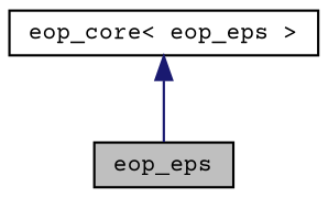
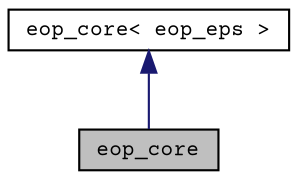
  digraph {
    fontname="Courier Prime"
    node [color=black fontname="Courier Prime" fontsize=10 shape=record style=filled]
-   n1 [fillcolor=grey75 fontcolor=black height=0.2 label=eop_eps width=0.4]
+   n1 [fillcolor=grey75 fontcolor=black height=0.2 label=eop_core width=0.4]
    n2 [fillcolor=white height=0.2 label="eop_core\< eop_eps \>" width=0.4]
    n2 -> n1 [color=midnightblue dir=back fontname="Courier Prime" fontsize=10 labelfontname=Helvetica labelfontsize=10 style=solid]
  }
